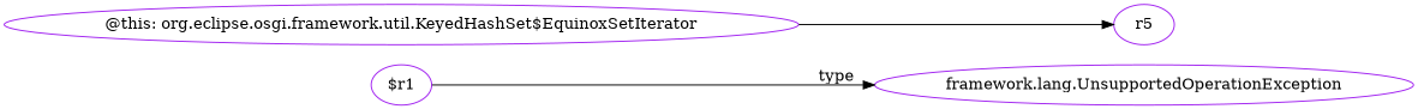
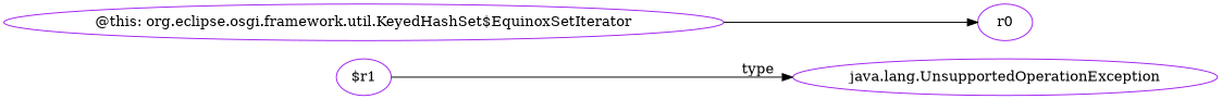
  digraph {
    rankdir=LR
    node [color=purple]
-   n1 [label="framework.lang.UnsupportedOperationException"]
+   n1 [label="java.lang.UnsupportedOperationException"]
    n2 [label="$r1"]
    n3 [label="@this: org.eclipse.osgi.framework.util.KeyedHashSet$EquinoxSetIterator"]
-   n4 [label=r5]
+   n4 [label=r0]
    n2 -> n1 [label=type]
    n3 -> n4
  }
